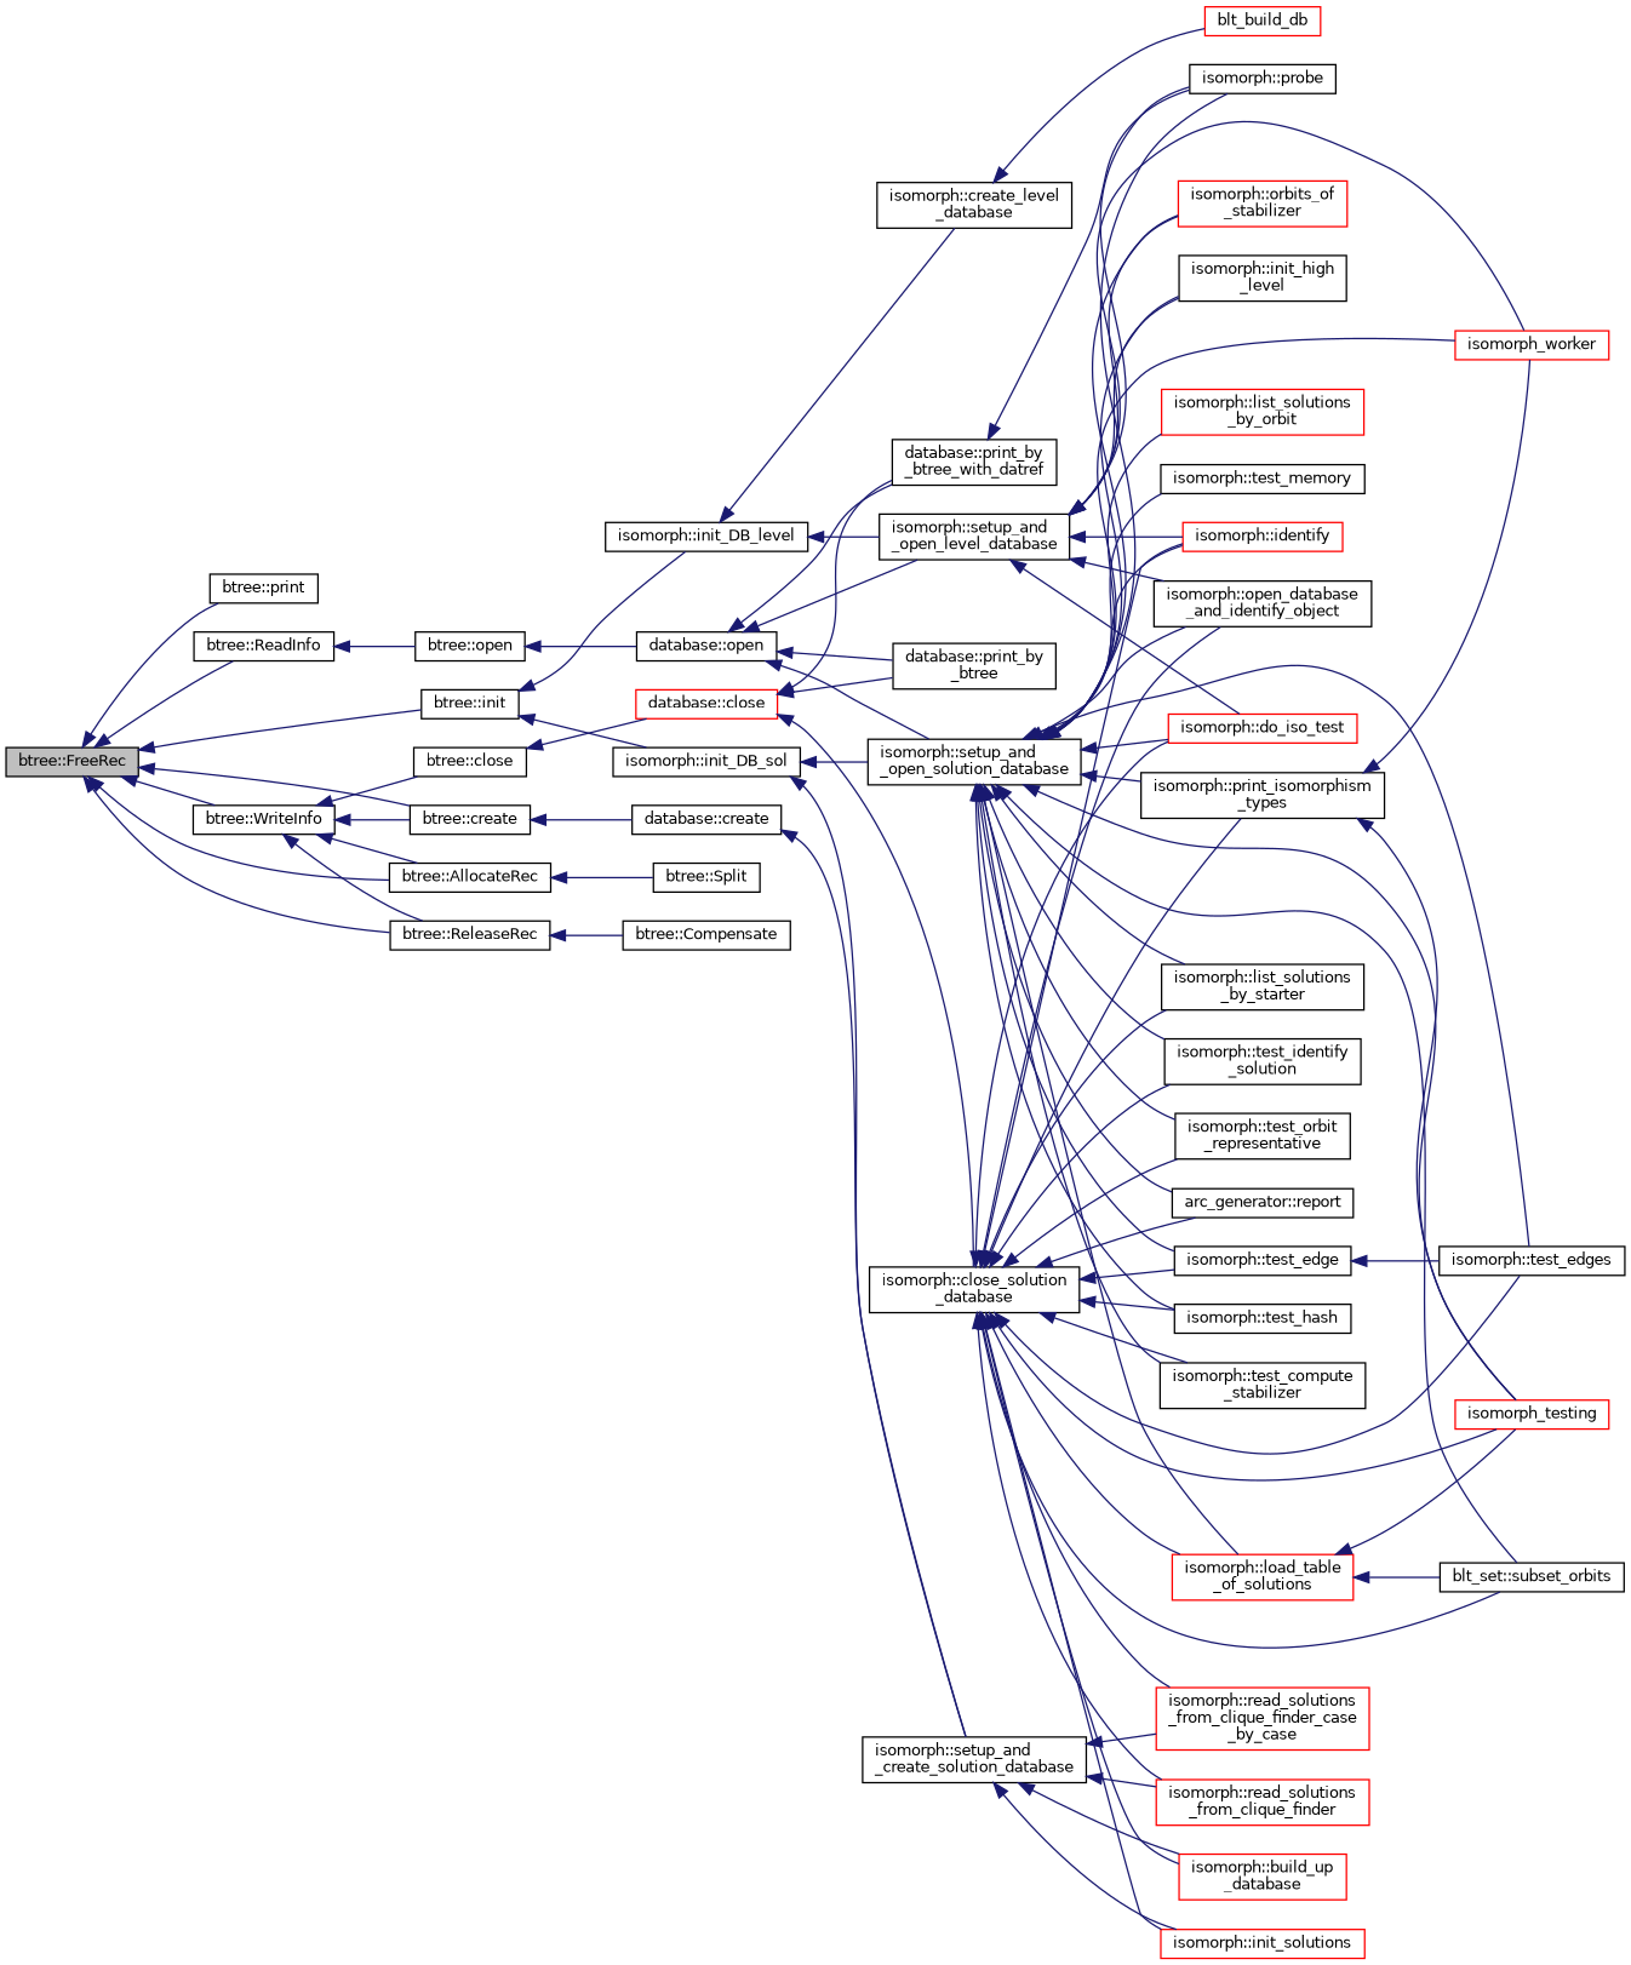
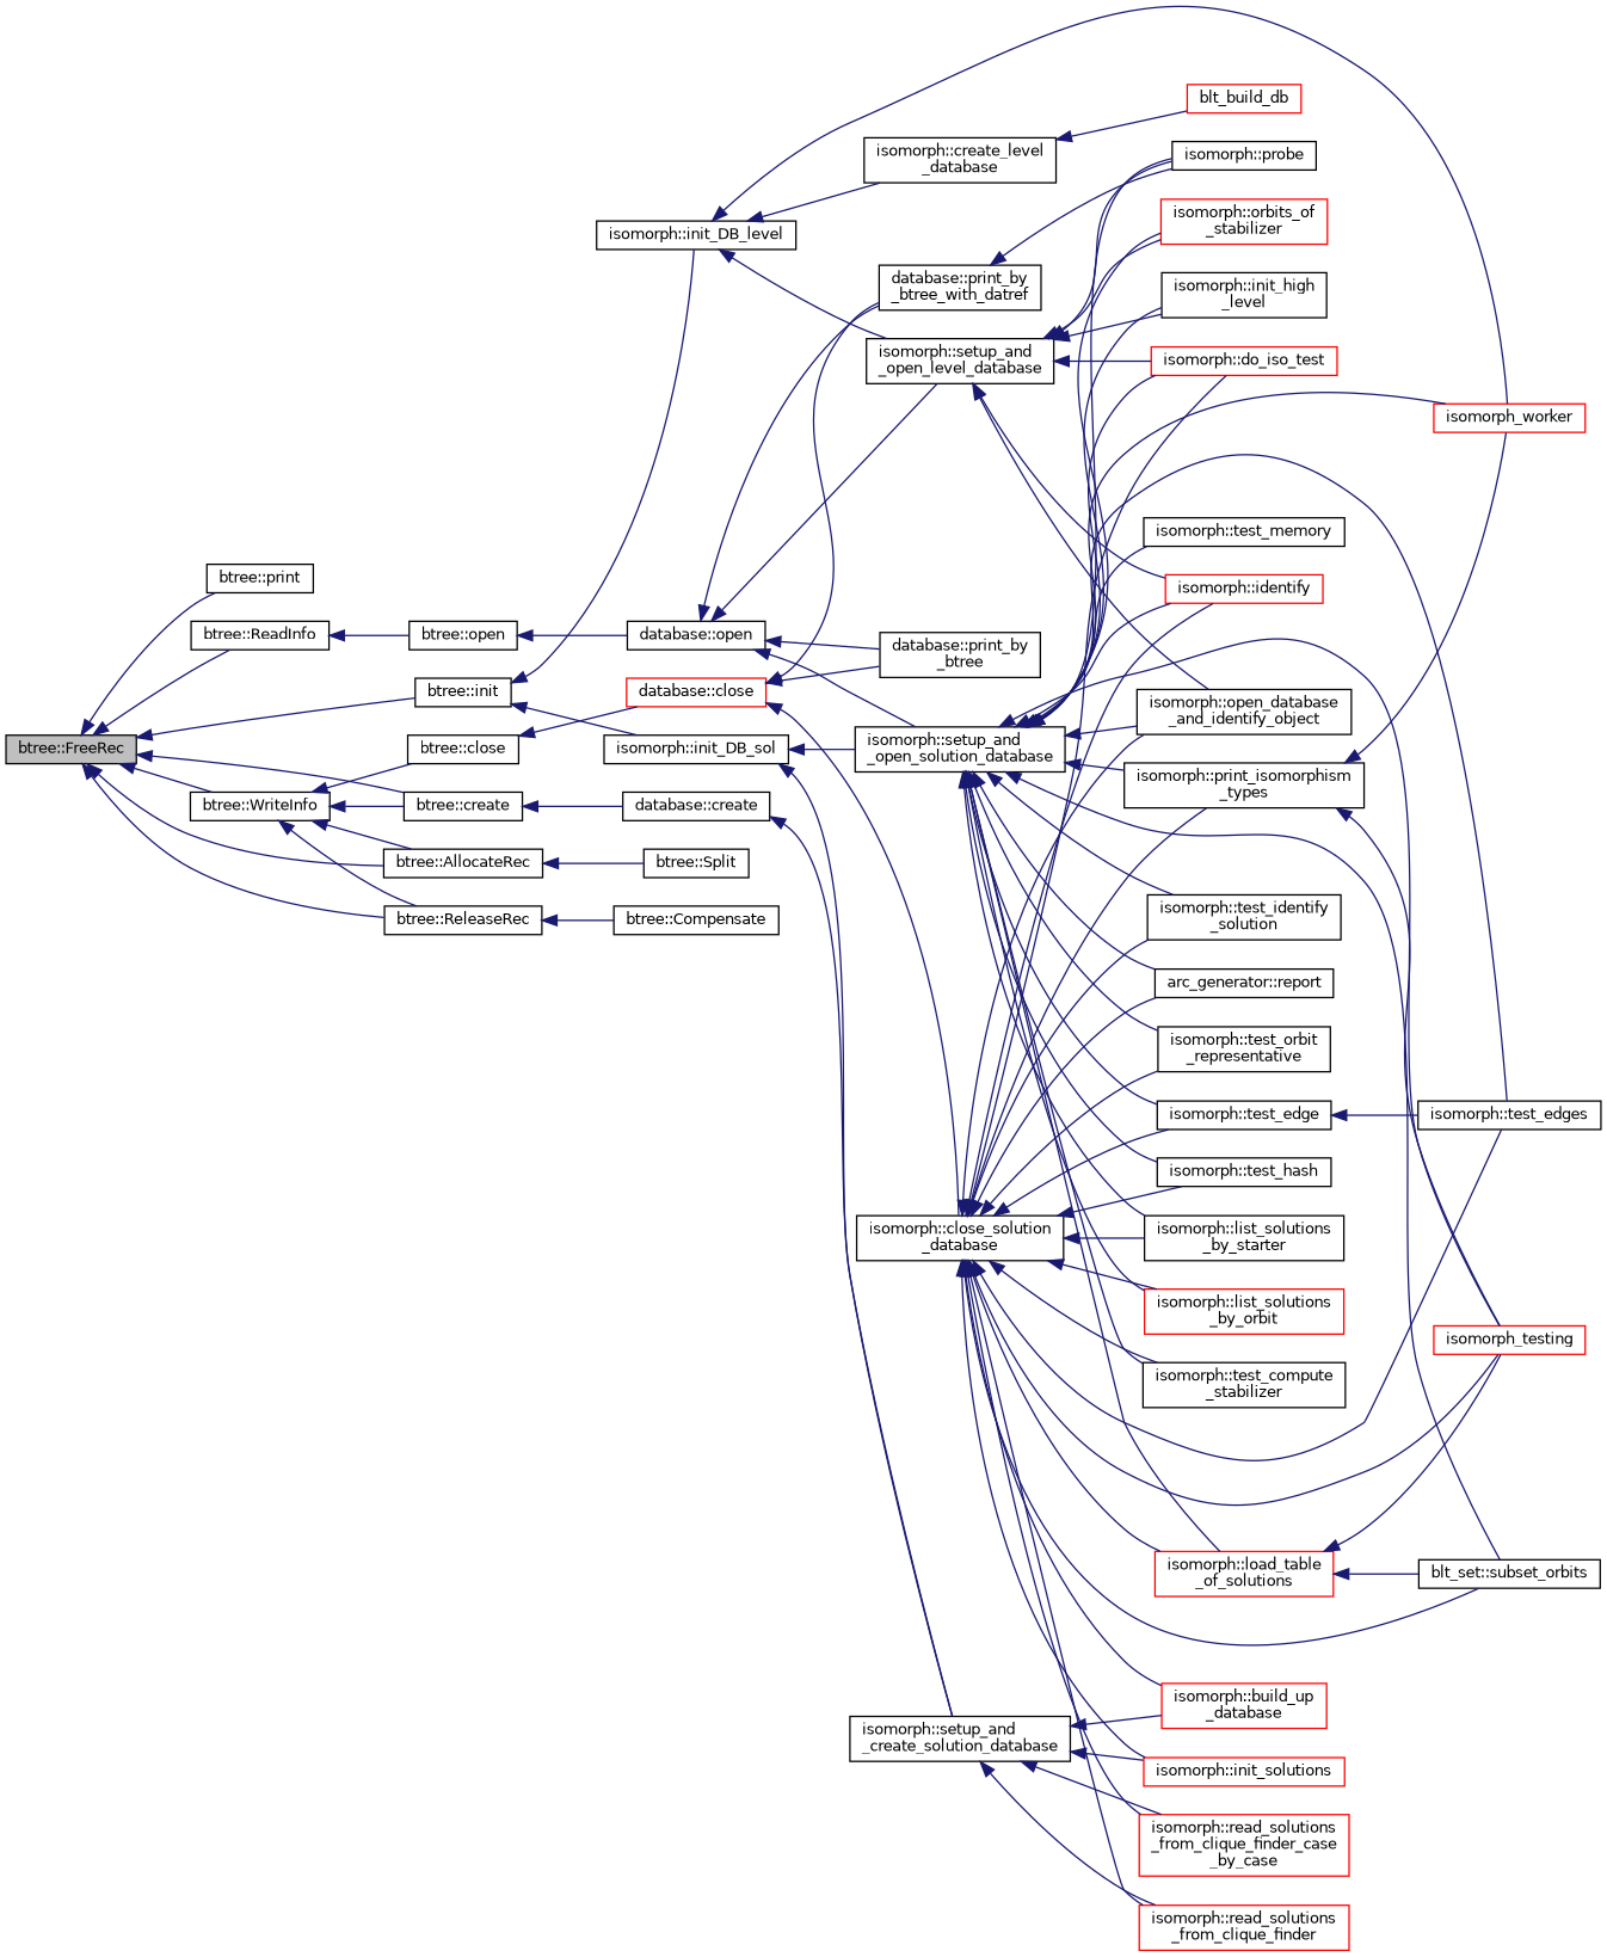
  digraph {
    rankdir=LR
    node [color=black fillcolor=white fontname=Helvetica fontsize=10 shape=record style=filled]
    edge [color=midnightblue dir=back fontname=Helvetica fontsize=10 labelfontname=Helvetica labelfontsize=10 style=solid]
    n1 [fillcolor=grey75 fontcolor=black height=0.2 label="btree::FreeRec" width=0.4]
    n2 [height=0.2 label="btree::print" width=0.4]
    n3 [height=0.2 label="btree::init" width=0.4]
    n4 [height=0.2 label="btree::create" width=0.4]
    n5 [height=0.2 label="btree::ReadInfo" width=0.4]
    n6 [height=0.2 label="btree::WriteInfo" width=0.4]
    n7 [height=0.2 label="btree::AllocateRec" width=0.4]
    n8 [height=0.2 label="btree::ReleaseRec" width=0.4]
    n9 [height=0.2 label="isomorph::init_DB_sol" width=0.4]
    n10 [height=0.2 label="isomorph::init_DB_level" width=0.4]
    n11 [height=0.2 label="database::create" width=0.4]
    n12 [height=0.2 label="btree::open" width=0.4]
    n13 [height=0.2 label="btree::close" width=0.4]
    n14 [height=0.2 label="btree::Split" width=0.4]
    n15 [height=0.2 label="btree::Compensate" width=0.4]
    n16 [height=0.2 label="isomorph::setup_and\l_open_solution_database" width=0.4]
    n17 [height=0.2 label="isomorph::setup_and\l_create_solution_database" width=0.4]
    n18 [height=0.2 label="isomorph::setup_and\l_open_level_database" width=0.4]
    n19 [height=0.2 label="isomorph::create_level\l_database" width=0.4]
    n20 [height=0.2 label="blt_set::subset_orbits" width=0.4]
    n21 [height=0.2 label="arc_generator::report" width=0.4]
    n22 [color=red height=0.2 label="isomorph::load_table\l_of_solutions" width=0.4]
    n23 [color=red height=0.2 label=isomorph_testing width=0.4]
    n24 [height=0.2 label="isomorph::list_solutions\l_by_starter" width=0.4]
    n25 [color=red height=0.2 label="isomorph::list_solutions\l_by_orbit" width=0.4]
    n26 [color=red height=0.2 label="isomorph::orbits_of\l_stabilizer" width=0.4]
    n27 [height=0.2 label="isomorph::test_orbit\l_representative" width=0.4]
    n28 [height=0.2 label="isomorph::test_identify\l_solution" width=0.4]
    n29 [height=0.2 label="isomorph::test_compute\l_stabilizer" width=0.4]
    n30 [height=0.2 label="isomorph::test_memory" width=0.4]
    n31 [height=0.2 label="isomorph::test_edges" width=0.4]
    n32 [height=0.2 label="isomorph::test_edge" width=0.4]
    n33 [height=0.2 label="isomorph::test_hash" width=0.4]
    n34 [height=0.2 label="isomorph::init_high\l_level" width=0.4]
    n35 [height=0.2 label="isomorph::open_database\l_and_identify_object" width=0.4]
    n36 [height=0.2 label="isomorph::print_isomorphism\l_types" width=0.4]
    n37 [color=red height=0.2 label=isomorph_worker width=0.4]
    n38 [height=0.2 label="isomorph::probe" width=0.4]
    n39 [color=red height=0.2 label="isomorph::do_iso_test" width=0.4]
    n40 [color=red height=0.2 label="isomorph::identify" width=0.4]
    n41 [color=red height=0.2 label="isomorph::init_solutions" width=0.4]
    n42 [color=red height=0.2 label="isomorph::read_solutions\l_from_clique_finder_case\l_by_case" width=0.4]
    n43 [color=red height=0.2 label="isomorph::read_solutions\l_from_clique_finder" width=0.4]
    n44 [color=red height=0.2 label="isomorph::build_up\l_database" width=0.4]
    n45 [color=red height=0.2 label=blt_build_db width=0.4]
    n46 [height=0.2 label="database::open" width=0.4]
    n47 [height=0.2 label="database::print_by\l_btree" width=0.4]
    n48 [height=0.2 label="database::print_by\l_btree_with_datref" width=0.4]
    n49 [color=red height=0.2 label="database::close" width=0.4]
    n50 [height=0.2 label="isomorph::close_solution\l_database" width=0.4]
    n1 -> n2
    n1 -> n3
    n1 -> n4
    n1 -> n5
    n1 -> n6
    n1 -> n7
    n1 -> n8
    n3 -> n9
    n3 -> n10
    n4 -> n11
    n5 -> n12
    n6 -> n4
    n6 -> n7
    n6 -> n8
    n6 -> n13
    n7 -> n14
    n8 -> n15
    n9 -> n16
    n9 -> n17
    n10 -> n18
    n10 -> n19
    n11 -> n17
    n12 -> n46
    n13 -> n49
    n16 -> n20
    n16 -> n21
    n16 -> n22
    n16 -> n23
    n16 -> n24
    n16 -> n25
    n16 -> n26
    n16 -> n27
    n16 -> n28
    n16 -> n29
    n16 -> n30
    n16 -> n31
    n16 -> n32
    n16 -> n33
    n16 -> n34
    n16 -> n35
    n16 -> n36
    n16 -> n37
    n16 -> n38
    n16 -> n39
    n16 -> n40
    n17 -> n41
    n17 -> n42
    n17 -> n43
    n17 -> n44
    n18 -> n26
    n18 -> n34
    n18 -> n35
-   n18 -> n37
+   n10 -> n37
    n18 -> n38
    n18 -> n39
    n18 -> n40
    n19 -> n45
    n22 -> n20
    n22 -> n23
    n32 -> n31
    n36 -> n23
    n36 -> n37
    n46 -> n16
    n46 -> n18
    n46 -> n47
    n46 -> n48
    n48 -> n38
    n49 -> n47
    n49 -> n48
    n49 -> n50
    n50 -> n20
    n50 -> n21
    n50 -> n22
    n50 -> n23
    n50 -> n24
+   n50 -> n25
    n50 -> n27
    n50 -> n28
    n50 -> n29
    n50 -> n31
    n50 -> n32
    n50 -> n33
    n50 -> n35
    n50 -> n36
    n50 -> n39
    n50 -> n40
    n50 -> n41
    n50 -> n42
    n50 -> n43
    n50 -> n44
  }
